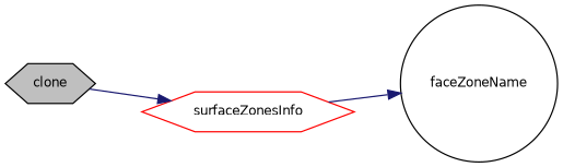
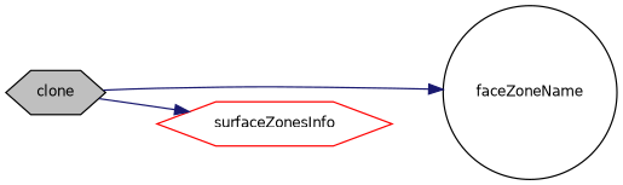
  digraph {
    rankdir=LR
    node [color=black fontname=Helvetica fontsize=10 shape=hexagon]
    edge [color=midnightblue fontname=Helvetica fontsize=10 labelfontname=Helvetica labelfontsize=10 style=solid]
    n1 [fillcolor=grey75 fontcolor=black height=0.2 label=clone style=filled width=0.4]
    n2 [height=0.2 label=faceZoneName shape=circle width=0.4]
    n3 [color=red height=0.2 label=surfaceZonesInfo width=0.4]
-   n3 -> n2
+   n1 -> n2
    n1 -> n3
  }
